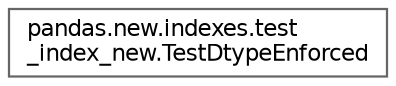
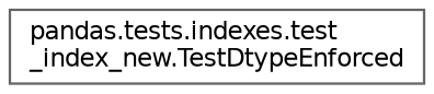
  digraph {
    rankdir=LR
-   n1 [color=grey40 fillcolor=white fontname=Helvetica fontsize=10 height=0.2 label="pandas.new.indexes.test\l_index_new.TestDtypeEnforced" shape=box style=filled width=0.4]
+   n1 [color=grey40 fillcolor=white fontname=Helvetica fontsize=10 height=0.2 label="pandas.tests.indexes.test\l_index_new.TestDtypeEnforced" shape=box style=filled width=0.4]
  }
